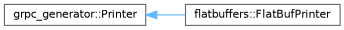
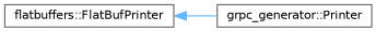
  digraph {
    rankdir=LR
    node [color=grey40 fillcolor=white fontname=Helvetica fontsize=10 shape=box style=filled]
    n1 [height=0.2 label="grpc_generator::Printer" width=0.4]
    n2 [height=0.2 label="flatbuffers::FlatBufPrinter" width=0.4]
-   n1 -> n2 [color=steelblue1 dir=back fontname=Helvetica fontsize=10 labelfontname=Helvetica labelfontsize=10 style=solid]
+   n2 -> n1 [color=steelblue1 dir=back fontname=Helvetica fontsize=10 labelfontname=Helvetica labelfontsize=10 style=solid]
  }
